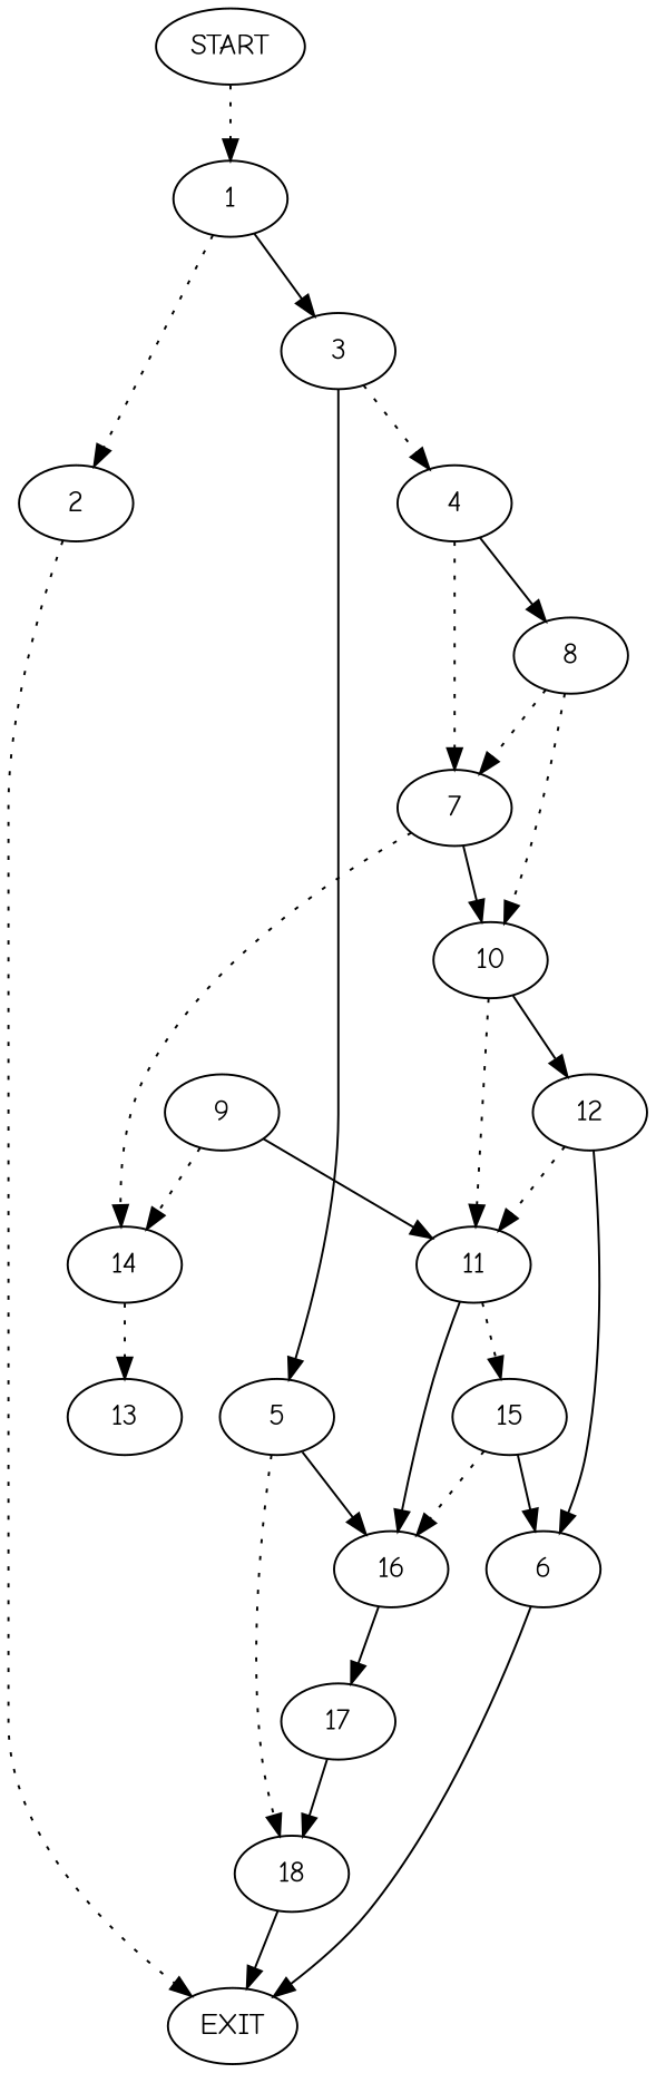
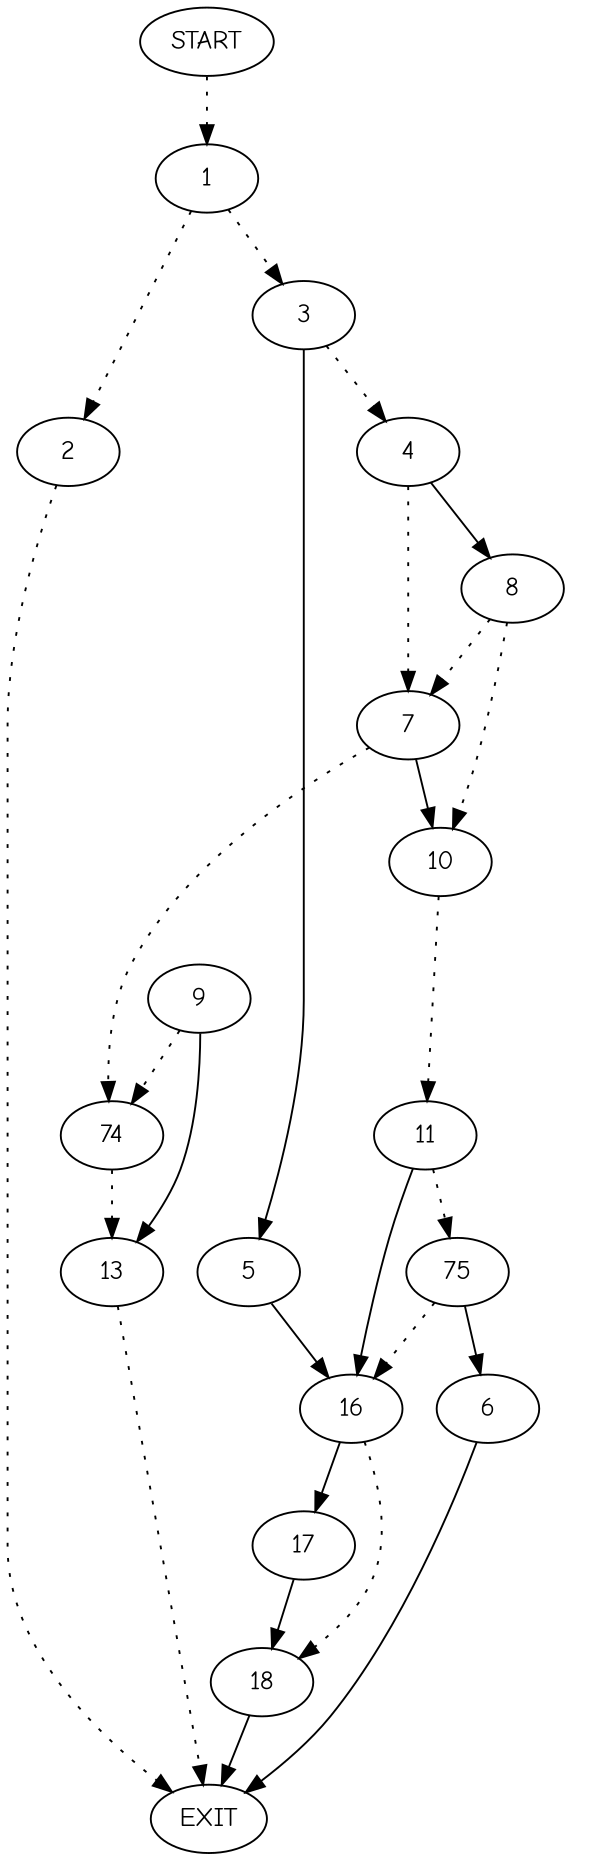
  digraph {
    fontname="Comic Neue"
    node [fontname="Comic Neue"]
    edge [fontname="Comic Neue" style=dotted]
    n1 [label=START]
    1
    2
    3
    n5 [label=EXIT]
    4
    5
    7
    8
    16
    10
-   14
+   14 [label=74]
    6
    9
    13
    11
-   12
-   15
+   15 [label=75]
    17
    18
    n1 -> 1
    1 -> 2
-   1 -> 3 [style=solid]
+   1 -> 3
    2 -> n5
    3 -> 4
    3 -> 5 [style=solid]
    4 -> 7
    4 -> 8 [style=solid]
    5 -> 16 [style=solid]
    7 -> 10 [style=solid]
    7 -> 14
    8 -> 7
    8 -> 10
    16 -> 17 [style=solid]
-   5 -> 18
+   16 -> 18
    10 -> 11
-   10 -> 12 [style=solid]
    14 -> 13
    6 -> n5 [style=solid]
    9 -> 14
-   9 -> 11 [style=solid]
+   9 -> 13 [style=solid]
+   13 -> n5
    11 -> 16 [style=solid]
    11 -> 15
-   12 -> 6 [style=solid]
-   12 -> 11
    15 -> 16
    15 -> 6 [style=solid]
    17 -> 18 [style=solid]
    18 -> n5 [style=solid]
  }
